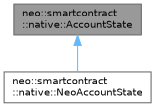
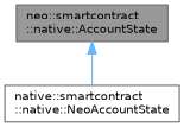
  digraph {
    node [color=gray40 fontname=Helvetica fontsize=10 shape=box style=filled]
    n1 [fillcolor=grey60 fontcolor=black height=0.2 label="neo::smartcontract\l::native::AccountState" width=0.4]
-   n2 [fillcolor=white height=0.2 label="neo::smartcontract\l::native::NeoAccountState" width=0.4]
+   n2 [fillcolor=white height=0.2 label="native::smartcontract\l::native::NeoAccountState" width=0.4]
    n1 -> n2 [color=steelblue1 dir=back fontname=Helvetica fontsize=10 labelfontname=Helvetica labelfontsize=10 style=solid]
  }
